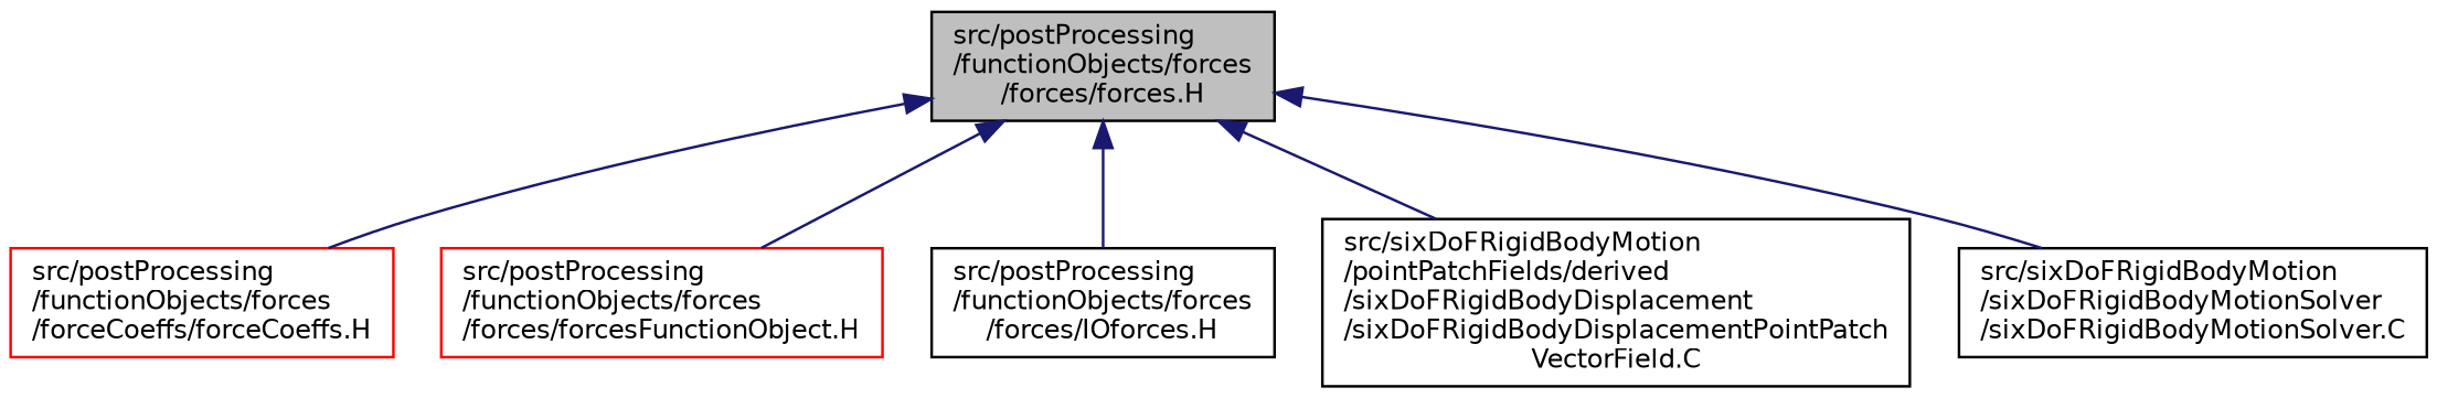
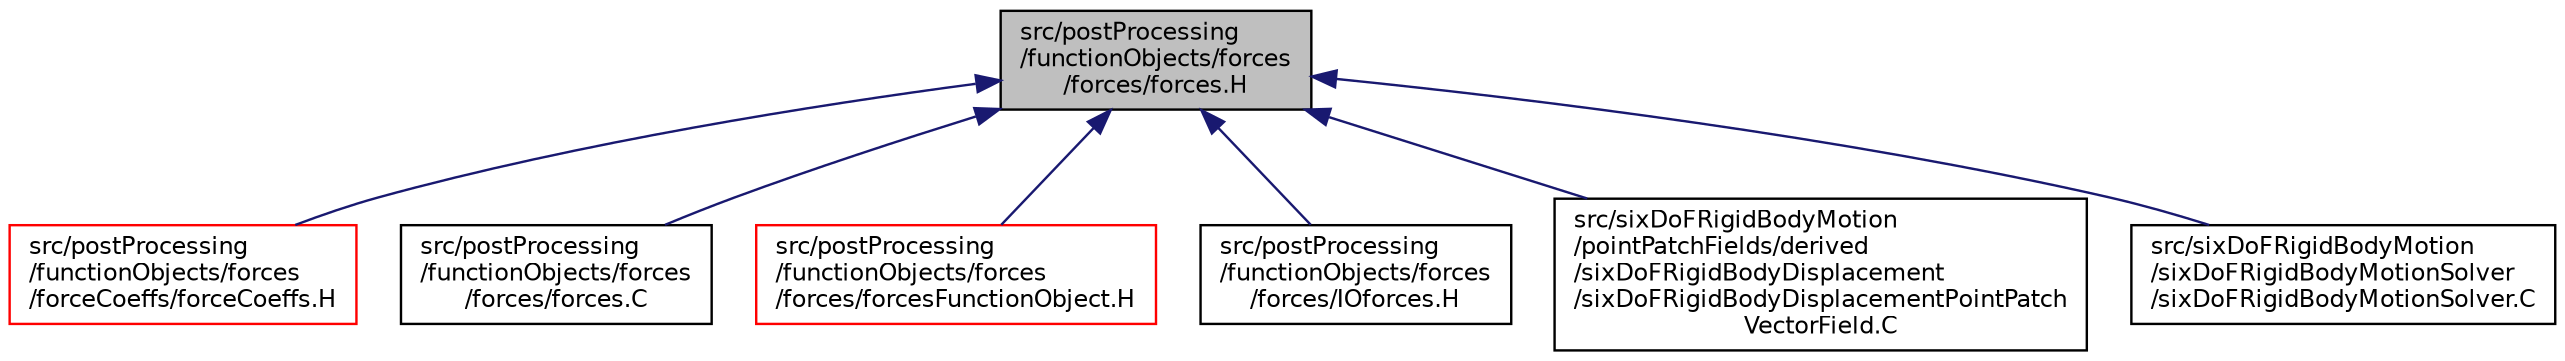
  digraph {
    node [color=black fontname=Helvetica fontsize=10 shape=record]
    edge [color=midnightblue dir=back fontname=Helvetica fontsize=10 labelfontname=Helvetica labelfontsize=10 style=solid]
    n1 [fillcolor=grey75 fontcolor=black height=0.2 label="src/postProcessing\l/functionObjects/forces\l/forces/forces.H" style=filled width=0.4]
    n2 [color=red height=0.2 label="src/postProcessing\l/functionObjects/forces\l/forceCoeffs/forceCoeffs.H" width=0.4]
+   n3 [height=0.2 label="src/postProcessing\l/functionObjects/forces\l/forces/forces.C" width=0.4]
    n4 [color=red height=0.2 label="src/postProcessing\l/functionObjects/forces\l/forces/forcesFunctionObject.H" width=0.4]
    n5 [height=0.2 label="src/postProcessing\l/functionObjects/forces\l/forces/IOforces.H" width=0.4]
    n6 [height=0.2 label="src/sixDoFRigidBodyMotion\l/pointPatchFields/derived\l/sixDoFRigidBodyDisplacement\l/sixDoFRigidBodyDisplacementPointPatch\lVectorField.C" width=0.4]
    n7 [height=0.2 label="src/sixDoFRigidBodyMotion\l/sixDoFRigidBodyMotionSolver\l/sixDoFRigidBodyMotionSolver.C" width=0.4]
    n1 -> n2
+   n1 -> n3
    n1 -> n4
    n1 -> n5
    n1 -> n6
    n1 -> n7
  }
